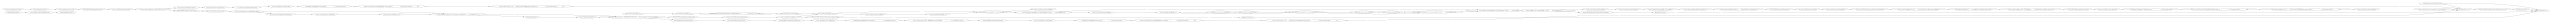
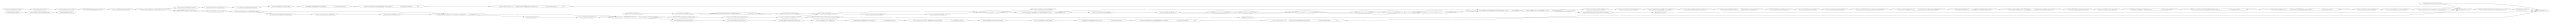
  digraph {
    fontname="EB Garamond"
    rankdir=LR
    node [fontname="EB Garamond"]
    edge [fontname="EB Garamond"]
    n1 [label=<(&lt;operator&gt;.assignment,module[] = &quot;TIFFScanlineSize64&quot;)<SUB>247</SUB>>]
    n2 [label=<(FIELD_IDENTIFIER,tif_dir,tif_dir)<SUB>248</SUB>>]
    n3 [label=<(&lt;operator&gt;.assignment,*td = &amp;tif-&gt;tif_dir)<SUB>248</SUB>>]
    n4 [label=<(FIELD_IDENTIFIER,td_planarconfig,td_planarconfig)<SUB>240</SUB>>]
    n5 [label=<(&lt;operator&gt;.indirectFieldAccess,td-&gt;td_planarconfig)<SUB>250</SUB>>]
    n6 [label=<(RETURN,return (scanline_size);,return (scanline_size);)<SUB>310</SUB>>]
    n7 [label=<(METHOD_RETURN,uint64_t)<SUB>245</SUB>>]
    n8 [label=<(&lt;operator&gt;.equals,scanline_size == 0)<SUB>305</SUB>>]
    n9 [label=<(&lt;operator&gt;.addressOf,&amp;tif-&gt;tif_dir)<SUB>248</SUB>>]
    n10 [label=<(&lt;operator&gt;.equals,td-&gt;td_planarconfig == PLANARCONFIG_CONTIG)<SUB>250</SUB>>]
    n11 [label=<(FIELD_IDENTIFIER,td_photometric,td_photometric)<SUB>252</SUB>>]
    n12 [label=<(FIELD_IDENTIFIER,td_imagewidth,td_imagewidth)<SUB>301</SUB>>]
    n13 [label=<(&lt;operator&gt;.indirectFieldAccess,td-&gt;td_photometric)<SUB>252</SUB>>]
    n14 [label=<(&lt;operator&gt;.indirectFieldAccess,td-&gt;td_imagewidth)<SUB>301</SUB>>]
    n15 [label=<(TIFFErrorExtR,TIFFErrorExtR(tif, module, &quot;Computed scanline size is zero&quot;))<SUB>307</SUB>>]
    n16 [label=<(RETURN,return 0;,return 0;)<SUB>308</SUB>>]
    n17 [label=<(&lt;operator&gt;.indirectFieldAccess,tif-&gt;tif_dir)<SUB>248</SUB>>]
    n18 [label=<(&lt;operator&gt;.logicalAnd,(td-&gt;td_photometric == PHOTOMETRIC_YCBCR) &amp;&amp;\012            (td-&gt;td_samplesperpixel == 3) &amp;&amp; (!isUpSampled(tif)))<SUB>252</SUB>>]
    n19 [label=<(FIELD_IDENTIFIER,td_samplesperpixel,td_samplesperpixel)<SUB>260</SUB>>]
    n20 [label=<(FIELD_IDENTIFIER,td_imagewidth,td_imagewidth)<SUB>290</SUB>>]
    n21 [label=<(&lt;operator&gt;.indirectFieldAccess,td-&gt;td_samplesperpixel)<SUB>260</SUB>>]
    n22 [label=<(&lt;operator&gt;.indirectFieldAccess,td-&gt;td_imagewidth)<SUB>290</SUB>>]
    n23 [label=<(&lt;operator&gt;.assignment,scanline_size =\012            TIFFhowmany_64(_TIFFMultiply64(tif, td-&gt;td_imagewidth,\012                                           td-&gt;td_bitspersample, module),\012                           8))<SUB>300</SUB>>]
    n24 [label=<(&lt;operator&gt;.logicalAnd,(td-&gt;td_photometric == PHOTOMETRIC_YCBCR) &amp;&amp;\012            (td-&gt;td_samplesperpixel == 3))<SUB>252</SUB>>]
    n25 [label=<(isUpSampled,isUpSampled(tif))<SUB>253</SUB>>]
    n26 [label=<(&lt;operator&gt;.logicalNot,!isUpSampled(tif))<SUB>253</SUB>>]
    n27 [label=<(TIFFGetFieldDefaulted,TIFFGetFieldDefaulted(tif, TIFFTAG_YCBCRSUBSAMPLING,\012                                  ycbcrsubsampling + 0, ycbcrsubsampling + 1))<SUB>265</SUB>>]
    n28 [label=<(&lt;operator&gt;.indirectIndexAccess,ycbcrsubsampling[0])<SUB>267</SUB>>]
    n29 [label=<(&lt;operator&gt;.notEquals,ycbcrsubsampling[0] != 1)<SUB>267</SUB>>]
    n30 [label=<(&lt;operator&gt;.assignment,samplingblock_samples =\012                ycbcrsubsampling[0] * ycbcrsubsampling[1] + 2)<SUB>275</SUB>>]
    n31 [label=<(FIELD_IDENTIFIER,td_imagewidth,td_imagewidth)<SUB>278</SUB>>]
    n32 [label=<(&lt;operator&gt;.indirectFieldAccess,td-&gt;td_imagewidth)<SUB>278</SUB>>]
    n33 [label=<(&lt;operator&gt;.assignment,samplingblocks_hor =\012                TIFFhowmany_32(td-&gt;td_imagewidth, ycbcrsubsampling[0]))<SUB>277</SUB>>]
    n34 [label=<(_TIFFMultiply64,_TIFFMultiply64(\012                tif, samplingblocks_hor, samplingblock_samples, module))<SUB>279</SUB>>]
    n35 [label=<(&lt;operator&gt;.assignment,samplingrow_samples = _TIFFMultiply64(\012                tif, samplingblocks_hor, samplingblock_samples, module))<SUB>279</SUB>>]
    n36 [label=<(FIELD_IDENTIFIER,td_bitspersample,td_bitspersample)<SUB>283</SUB>>]
    n37 [label=<(&lt;operator&gt;.indirectFieldAccess,td-&gt;td_bitspersample)<SUB>283</SUB>>]
    n38 [label=<(&lt;operator&gt;.assignment,samplingrow_size =\012                TIFFhowmany_64(_TIFFMultiply64(tif, samplingrow_samples,\012                                               td-&gt;td_bitspersample, module),\012                               8))<SUB>281</SUB>>]
    n39 [label=<(&lt;operator&gt;.indirectIndexAccess,ycbcrsubsampling[1])<SUB>285</SUB>>]
+   n40 [label=<(&lt;operator&gt;.division,samplingrow_size / ycbcrsubsampling[1])<SUB>285</SUB>>]
    n41 [label=<(&lt;operator&gt;.assignment,scanline_size = (samplingrow_size / ycbcrsubsampling[1]))<SUB>285</SUB>>]
    n42 [label=<(TIFFhowmany_64,TIFFhowmany_64(_TIFFMultiply64(tif, td-&gt;td_imagewidth,\012                                           td-&gt;td_bitspersample, module),\012                           8))<SUB>301</SUB>>]
    n43 [label=<(&lt;operator&gt;.equals,td-&gt;td_photometric == PHOTOMETRIC_YCBCR)<SUB>252</SUB>>]
    n44 [label=<(FIELD_IDENTIFIER,td_samplesperpixel,td_samplesperpixel)<SUB>253</SUB>>]
    n45 [label=<(&lt;operator&gt;.indirectFieldAccess,td-&gt;td_samplesperpixel)<SUB>253</SUB>>]
    n46 [label=<(&lt;operator&gt;.equals,td-&gt;td_samplesperpixel == 3)<SUB>253</SUB>>]
    n47 [label=<(&lt;operator&gt;.notEquals,td-&gt;td_samplesperpixel != 3)<SUB>260</SUB>>]
    n48 [label=<(TIFFErrorExtR,TIFFErrorExtR(tif, module, &quot;Invalid td_samplesperpixel value&quot;))<SUB>262</SUB>>]
    n49 [label=<(&lt;operator&gt;.addition,ycbcrsubsampling + 0)<SUB>266</SUB>>]
    n50 [label=<(&lt;operator&gt;.addition,ycbcrsubsampling + 1)<SUB>266</SUB>>]
    n51 [label=<(RETURN,return 0;,return 0;)<SUB>263</SUB>>]
    n52 [label=<(&lt;operator&gt;.logicalOr,((ycbcrsubsampling[0] != 1) &amp;&amp; (ycbcrsubsampling[0] != 2) &amp;&amp;\012                 (ycbcrsubsampling[0] != 4)) ||\012                ((ycbcrsubsampling[1] != 1) &amp;&amp; (ycbcrsubsampling[1] != 2) &amp;&amp;\012                 (ycbcrsubsampling[1] != 4)))<SUB>267</SUB>>]
    n53 [label=<(TIFFErrorExtR,TIFFErrorExtR(tif, module, &quot;Invalid YCbCr subsampling&quot;))<SUB>272</SUB>>]
    n54 [label=<(&lt;operator&gt;.indirectIndexAccess,ycbcrsubsampling[0])<SUB>276</SUB>>]
    n55 [label=<(RETURN,return 0;,return 0;)<SUB>273</SUB>>]
    n56 [label=<(&lt;operator&gt;.indirectIndexAccess,ycbcrsubsampling[1])<SUB>276</SUB>>]
    n57 [label=<(&lt;operator&gt;.addition,ycbcrsubsampling[0] * ycbcrsubsampling[1] + 2)<SUB>276</SUB>>]
    n58 [label=<(TIFFhowmany_32,TIFFhowmany_32(td-&gt;td_imagewidth, ycbcrsubsampling[0]))<SUB>278</SUB>>]
    n59 [label=<(TIFFhowmany_64,TIFFhowmany_64(_TIFFMultiply64(tif, samplingrow_samples,\012                                               td-&gt;td_bitspersample, module),\012                               8))<SUB>282</SUB>>]
    n60 [label=<(&lt;operator&gt;.assignment,scanline_samples = _TIFFMultiply64(tif, td-&gt;td_imagewidth,\012                                               td-&gt;td_samplesperpixel, module))<SUB>290</SUB>>]
    n61 [label=<(FIELD_IDENTIFIER,td_bitspersample,td_bitspersample)<SUB>294</SUB>>]
    n62 [label=<(&lt;operator&gt;.indirectFieldAccess,td-&gt;td_bitspersample)<SUB>294</SUB>>]
    n63 [label=<(&lt;operator&gt;.assignment,scanline_size =\012                TIFFhowmany_64(_TIFFMultiply64(tif, scanline_samples,\012                                               td-&gt;td_bitspersample, module),\012                               8))<SUB>292</SUB>>]
    n64 [label=<(_TIFFMultiply64,_TIFFMultiply64(tif, td-&gt;td_imagewidth,\012                                           td-&gt;td_bitspersample, module))<SUB>301</SUB>>]
    n65 [label=<(&lt;operator&gt;.logicalAnd,(ycbcrsubsampling[0] != 1) &amp;&amp; (ycbcrsubsampling[0] != 2) &amp;&amp;\012                 (ycbcrsubsampling[0] != 4))<SUB>267</SUB>>]
    n66 [label=<(&lt;operator&gt;.indirectIndexAccess,ycbcrsubsampling[1])<SUB>269</SUB>>]
    n67 [label=<(&lt;operator&gt;.notEquals,ycbcrsubsampling[1] != 1)<SUB>269</SUB>>]
    n68 [label=<(&lt;operator&gt;.logicalAnd,(ycbcrsubsampling[1] != 1) &amp;&amp; (ycbcrsubsampling[1] != 2) &amp;&amp;\012                 (ycbcrsubsampling[1] != 4))<SUB>269</SUB>>]
    n69 [label=<(&lt;operator&gt;.multiplication,ycbcrsubsampling[0] * ycbcrsubsampling[1])<SUB>276</SUB>>]
    n70 [label=<(&lt;operator&gt;.indirectIndexAccess,ycbcrsubsampling[0])<SUB>278</SUB>>]
    n71 [label=<(_TIFFMultiply64,_TIFFMultiply64(tif, samplingrow_samples,\012                                               td-&gt;td_bitspersample, module))<SUB>282</SUB>>]
    n72 [label=<(_TIFFMultiply64,_TIFFMultiply64(tif, td-&gt;td_imagewidth,\012                                               td-&gt;td_samplesperpixel, module))<SUB>290</SUB>>]
    n73 [label=<(TIFFhowmany_64,TIFFhowmany_64(_TIFFMultiply64(tif, scanline_samples,\012                                               td-&gt;td_bitspersample, module),\012                               8))<SUB>293</SUB>>]
    n74 [label=<(FIELD_IDENTIFIER,td_bitspersample,td_bitspersample)<SUB>302</SUB>>]
    n75 [label=<(&lt;operator&gt;.indirectFieldAccess,td-&gt;td_bitspersample)<SUB>302</SUB>>]
    n76 [label=<(&lt;operator&gt;.logicalAnd,(ycbcrsubsampling[0] != 1) &amp;&amp; (ycbcrsubsampling[0] != 2))<SUB>267</SUB>>]
    n77 [label=<(&lt;operator&gt;.indirectIndexAccess,ycbcrsubsampling[0])<SUB>268</SUB>>]
    n78 [label=<(&lt;operator&gt;.logicalAnd,(ycbcrsubsampling[1] != 1) &amp;&amp; (ycbcrsubsampling[1] != 2))<SUB>269</SUB>>]
    n79 [label=<(&lt;operator&gt;.indirectIndexAccess,ycbcrsubsampling[1])<SUB>270</SUB>>]
    n80 [label=<(&lt;operator&gt;.notEquals,ycbcrsubsampling[1] != 4)<SUB>270</SUB>>]
    n81 [label=<(FIELD_IDENTIFIER,td_samplesperpixel,td_samplesperpixel)<SUB>291</SUB>>]
    n82 [label=<(&lt;operator&gt;.indirectFieldAccess,td-&gt;td_samplesperpixel)<SUB>291</SUB>>]
    n83 [label=<(_TIFFMultiply64,_TIFFMultiply64(tif, scanline_samples,\012                                               td-&gt;td_bitspersample, module))<SUB>293</SUB>>]
    n84 [label=<(&lt;operator&gt;.indirectIndexAccess,ycbcrsubsampling[0])<SUB>267</SUB>>]
    n85 [label=<(&lt;operator&gt;.notEquals,ycbcrsubsampling[0] != 2)<SUB>267</SUB>>]
    n86 [label=<(&lt;operator&gt;.indirectIndexAccess,ycbcrsubsampling[1])<SUB>269</SUB>>]
    n87 [label=<(&lt;operator&gt;.notEquals,ycbcrsubsampling[1] != 2)<SUB>269</SUB>>]
    n88 [label=<(METHOD,TIFFScanlineSize64)<SUB>245</SUB>>]
    n1 -> n2
    n3 -> n4
    n4 -> n5
    n5 -> n10
    n6 -> n7
    n6 -> n8
    n8 -> n15
    n9 -> n3
    n10 -> n11
    n10 -> n12
    n11 -> n13
    n12 -> n14
    n13 -> n43
    n14 -> n74
    n15 -> n16
    n16 -> n7
    n17 -> n9
    n18 -> n19
    n18 -> n20
    n19 -> n21
    n20 -> n22
    n21 -> n47
    n22 -> n81
    n23 -> n8
    n24 -> n18
    n24 -> n25
    n25 -> n26
    n26 -> n18
    n27 -> n28
    n28 -> n29
    n29 -> n76
    n29 -> n84
    n30 -> n31
    n31 -> n32
    n32 -> n70
    n33 -> n34
    n34 -> n35
    n35 -> n36
    n36 -> n37
    n37 -> n71
    n38 -> n39
+   n39 -> n40
+   n40 -> n41
    n41 -> n8
    n42 -> n23
    n43 -> n24
    n43 -> n44
    n44 -> n45
    n45 -> n46
    n46 -> n24
    n47 -> n29
    n47 -> n48
    n48 -> n51
    n49 -> n50
    n50 -> n27
    n51 -> n7
    n52 -> n53
    n52 -> n54
    n53 -> n55
    n54 -> n56
    n55 -> n7
    n56 -> n69
    n57 -> n30
    n58 -> n33
    n59 -> n38
    n60 -> n61
    n61 -> n62
    n62 -> n83
    n63 -> n8
    n64 -> n42
    n65 -> n52
    n65 -> n66
    n66 -> n67
    n67 -> n78
    n67 -> n86
    n68 -> n52
    n69 -> n57
    n70 -> n58
    n71 -> n59
    n72 -> n60
    n73 -> n63
    n74 -> n75
    n75 -> n64
    n76 -> n65
    n76 -> n77
    n78 -> n68
    n78 -> n79
    n79 -> n80
    n80 -> n68
    n81 -> n82
    n82 -> n72
    n83 -> n73
    n84 -> n85
    n85 -> n76
    n86 -> n87
    n87 -> n78
    n88 -> n1
  }
